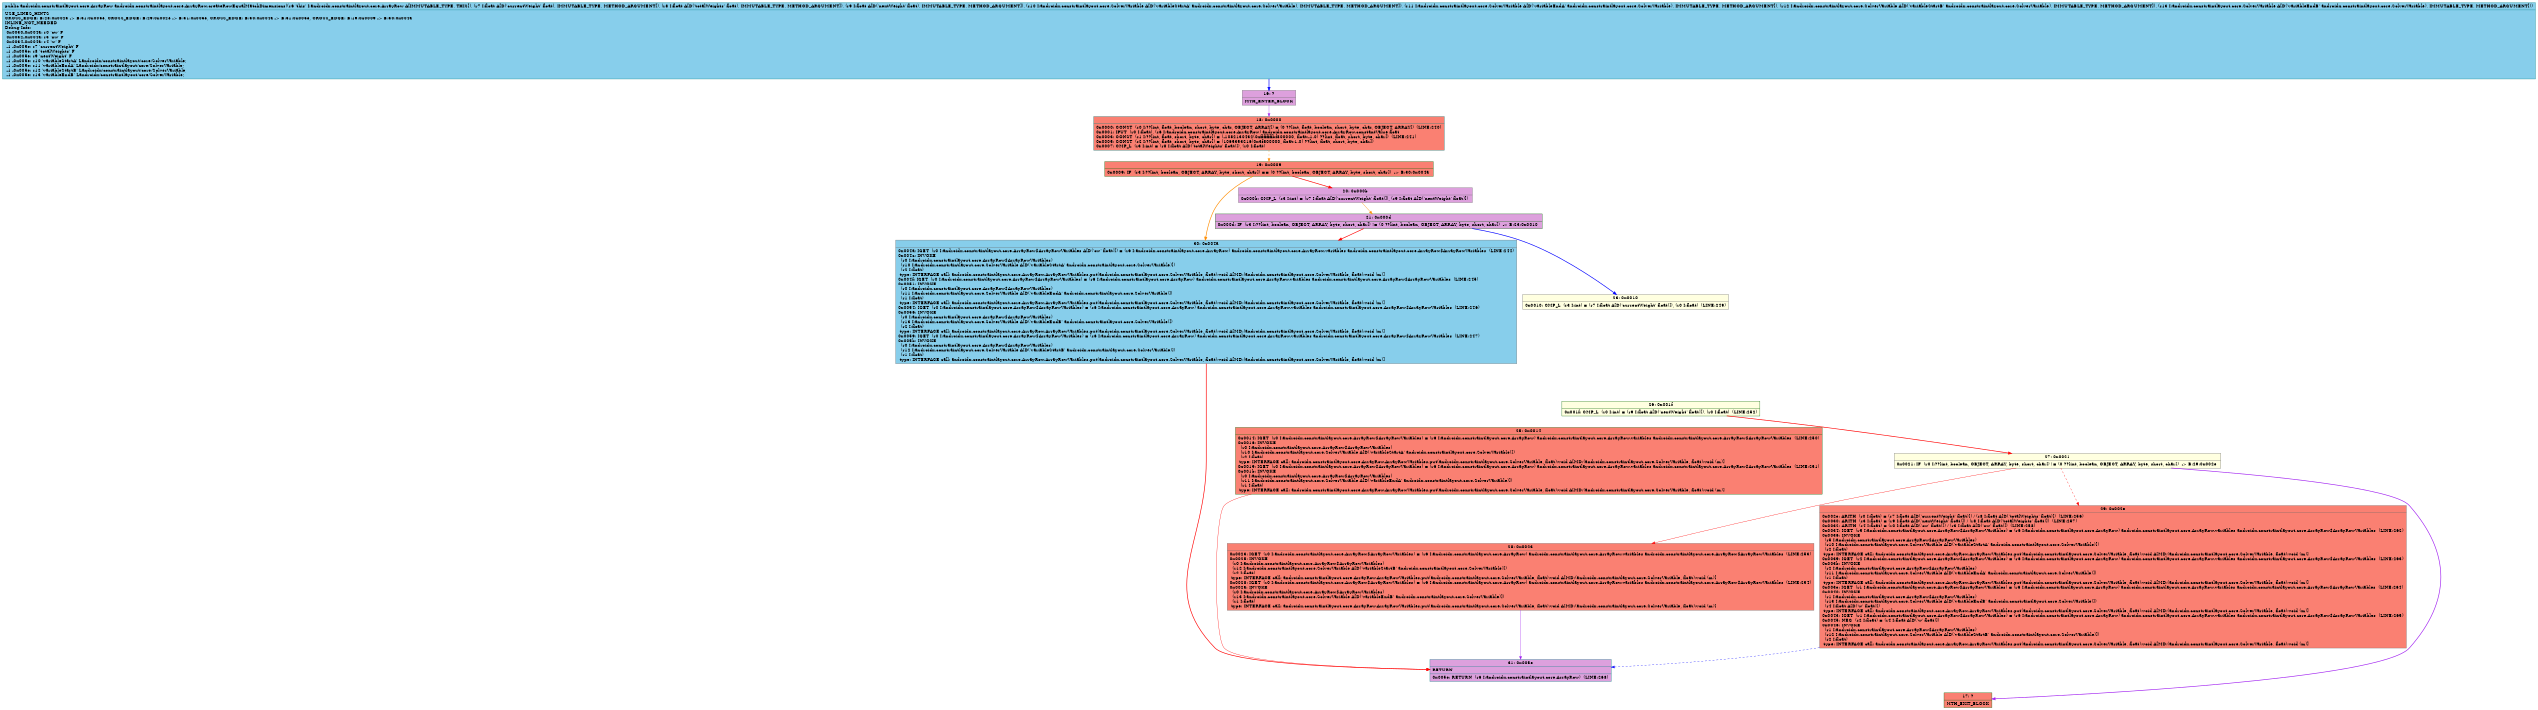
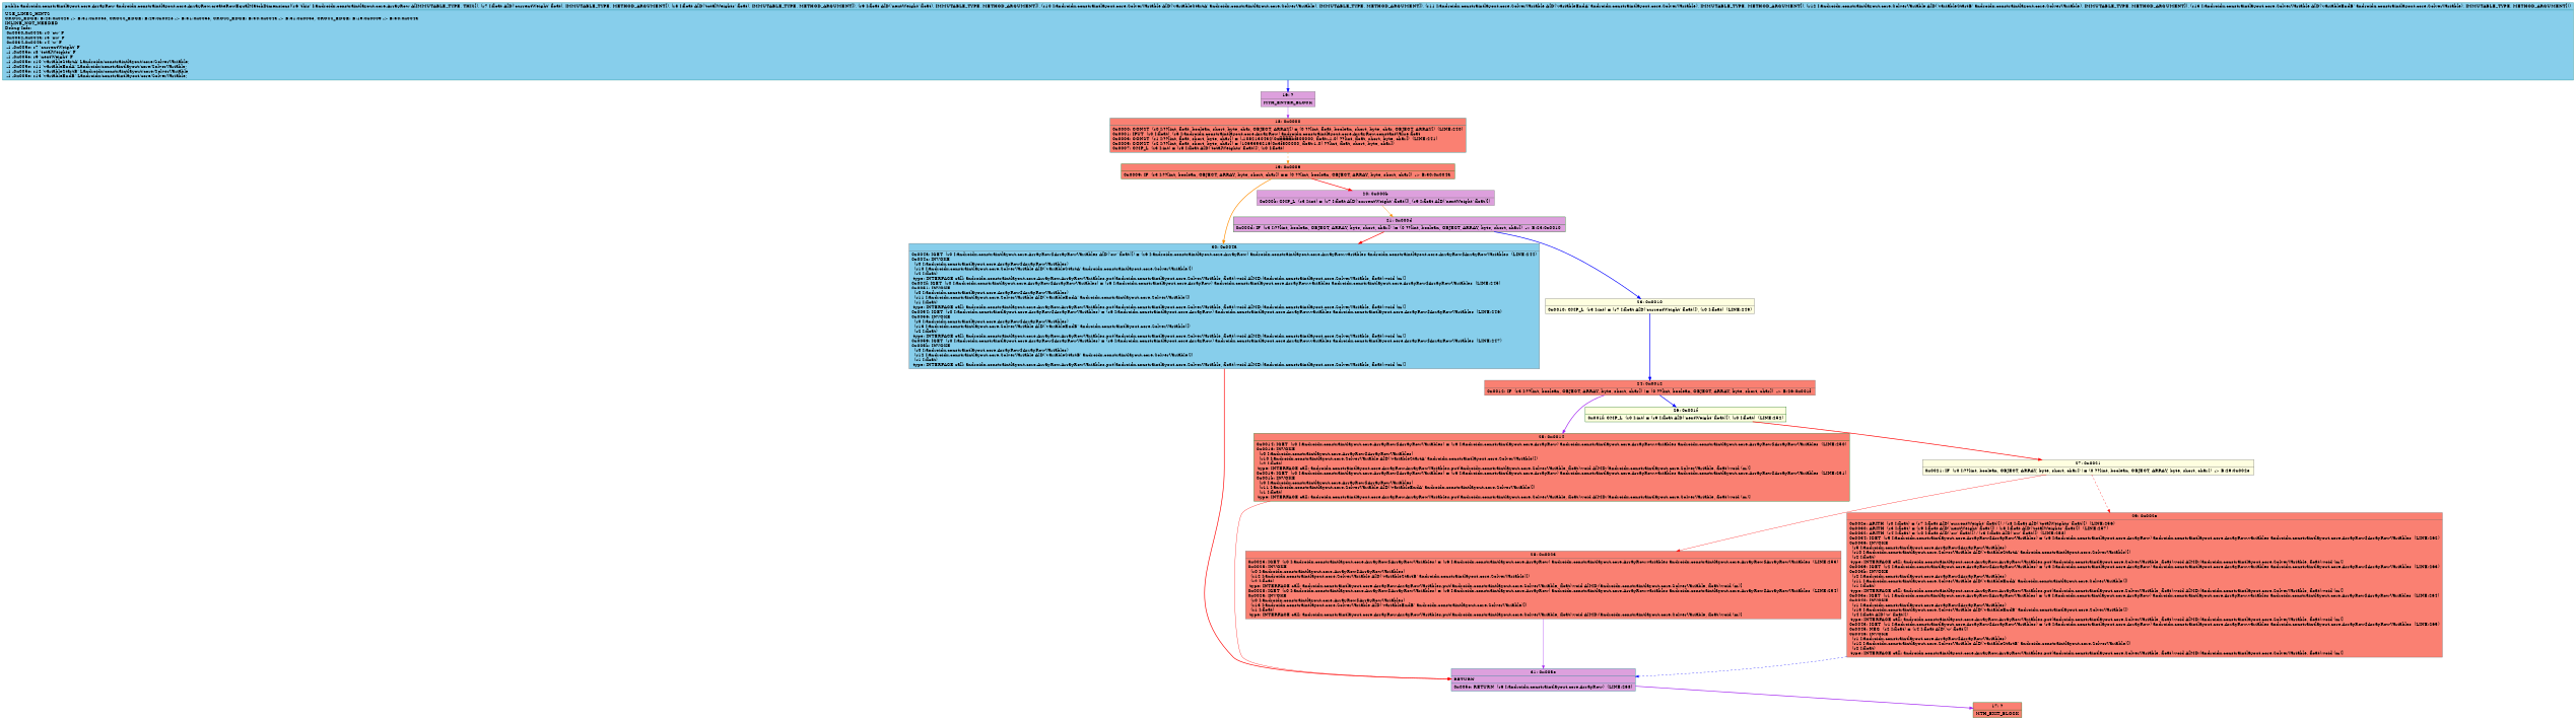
  digraph {
    node [color=gray40 fillcolor=salmon shape=record style=filled]
    edge [color=red style=bold]
    n1 [fillcolor=plum label="{16\:\ ?|MTH_ENTER_BLOCK\l}"]
    n2 [color=teal label="{18\:\ 0x0000|0x0000: CONST  (r0 I:??[int, float, boolean, short, byte, char, OBJECT, ARRAY]) = (0 ??[int, float, boolean, short, byte, char, OBJECT, ARRAY])  (LINE:240)\l0x0001: IPUT  (r0 I:float), (r6 I:androidx.constraintlayout.core.ArrayRow) androidx.constraintlayout.core.ArrayRow.constantValue float \l0x0003: CONST  (r1 I:??[int, float, short, byte, char]) = (\-1082130432(0xffffffffbf800000, float:\-1.0) ??[int, float, short, byte, char])  (LINE:241)\l0x0005: CONST  (r2 I:??[int, float, short, byte, char]) = (1065353216(0x3f800000, float:1.0) ??[int, float, short, byte, char]) \l0x0007: CMP_L  (r3 I:int) = (r8 I:float A[D('totalWeights' float)]), (r0 I:float) \l}"]
    n3 [color=darkgreen label="{19\:\ 0x0009|0x0009: IF  (r3 I:??[int, boolean, OBJECT, ARRAY, byte, short, char]) == (0 ??[int, boolean, OBJECT, ARRAY, byte, short, char])  \-\> B:30:0x004a \l}"]
    n4 [fillcolor=plum label="{20\:\ 0x000b|0x000b: CMP_L  (r3 I:int) = (r7 I:float A[D('currentWeight' float)]), (r9 I:float A[D('nextWeight' float)]) \l}"]
    n5 [fillcolor=skyblue label="{30\:\ 0x004a|0x004a: IGET  (r0 I:androidx.constraintlayout.core.ArrayRow$ArrayRowVariables A[D('cw' float)]) = (r6 I:androidx.constraintlayout.core.ArrayRow) androidx.constraintlayout.core.ArrayRow.variables androidx.constraintlayout.core.ArrayRow$ArrayRowVariables  (LINE:244)\l0x004c: INVOKE  \l  (r0 I:androidx.constraintlayout.core.ArrayRow$ArrayRowVariables)\l  (r10 I:androidx.constraintlayout.core.SolverVariable A[D('variableStartA' androidx.constraintlayout.core.SolverVariable)])\l  (r2 I:float)\l type: INTERFACE call: androidx.constraintlayout.core.ArrayRow.ArrayRowVariables.put(androidx.constraintlayout.core.SolverVariable, float):void A[MD:(androidx.constraintlayout.core.SolverVariable, float):void (m)]\l0x004f: IGET  (r0 I:androidx.constraintlayout.core.ArrayRow$ArrayRowVariables) = (r6 I:androidx.constraintlayout.core.ArrayRow) androidx.constraintlayout.core.ArrayRow.variables androidx.constraintlayout.core.ArrayRow$ArrayRowVariables  (LINE:245)\l0x0051: INVOKE  \l  (r0 I:androidx.constraintlayout.core.ArrayRow$ArrayRowVariables)\l  (r11 I:androidx.constraintlayout.core.SolverVariable A[D('variableEndA' androidx.constraintlayout.core.SolverVariable)])\l  (r1 I:float)\l type: INTERFACE call: androidx.constraintlayout.core.ArrayRow.ArrayRowVariables.put(androidx.constraintlayout.core.SolverVariable, float):void A[MD:(androidx.constraintlayout.core.SolverVariable, float):void (m)]\l0x0054: IGET  (r0 I:androidx.constraintlayout.core.ArrayRow$ArrayRowVariables) = (r6 I:androidx.constraintlayout.core.ArrayRow) androidx.constraintlayout.core.ArrayRow.variables androidx.constraintlayout.core.ArrayRow$ArrayRowVariables  (LINE:246)\l0x0056: INVOKE  \l  (r0 I:androidx.constraintlayout.core.ArrayRow$ArrayRowVariables)\l  (r13 I:androidx.constraintlayout.core.SolverVariable A[D('variableEndB' androidx.constraintlayout.core.SolverVariable)])\l  (r2 I:float)\l type: INTERFACE call: androidx.constraintlayout.core.ArrayRow.ArrayRowVariables.put(androidx.constraintlayout.core.SolverVariable, float):void A[MD:(androidx.constraintlayout.core.SolverVariable, float):void (m)]\l0x0059: IGET  (r0 I:androidx.constraintlayout.core.ArrayRow$ArrayRowVariables) = (r6 I:androidx.constraintlayout.core.ArrayRow) androidx.constraintlayout.core.ArrayRow.variables androidx.constraintlayout.core.ArrayRow$ArrayRowVariables  (LINE:247)\l0x005b: INVOKE  \l  (r0 I:androidx.constraintlayout.core.ArrayRow$ArrayRowVariables)\l  (r12 I:androidx.constraintlayout.core.SolverVariable A[D('variableStartB' androidx.constraintlayout.core.SolverVariable)])\l  (r1 I:float)\l type: INTERFACE call: androidx.constraintlayout.core.ArrayRow.ArrayRowVariables.put(androidx.constraintlayout.core.SolverVariable, float):void A[MD:(androidx.constraintlayout.core.SolverVariable, float):void (m)]\l}"]
    n6 [color=darkgreen fillcolor=plum label="{21\:\ 0x000d|0x000d: IF  (r3 I:??[int, boolean, OBJECT, ARRAY, byte, short, char]) != (0 ??[int, boolean, OBJECT, ARRAY, byte, short, char])  \-\> B:23:0x0010 \l}"]
    n7 [color=teal fillcolor=plum label="{31\:\ 0x005e|RETURN\l|0x005e: RETURN  (r6 I:androidx.constraintlayout.core.ArrayRow)  (LINE:268)\l}"]
    n8 [fillcolor=lightyellow label="{23\:\ 0x0010|0x0010: CMP_L  (r3 I:int) = (r7 I:float A[D('currentWeight' float)]), (r0 I:float)  (LINE:249)\l}"]
+   n9 [label="{24\:\ 0x0012|0x0012: IF  (r3 I:??[int, boolean, OBJECT, ARRAY, byte, short, char]) != (0 ??[int, boolean, OBJECT, ARRAY, byte, short, char])  \-\> B:26:0x001f \l}"]
    n10 [color=darkgreen label="{25\:\ 0x0014|0x0014: IGET  (r0 I:androidx.constraintlayout.core.ArrayRow$ArrayRowVariables) = (r6 I:androidx.constraintlayout.core.ArrayRow) androidx.constraintlayout.core.ArrayRow.variables androidx.constraintlayout.core.ArrayRow$ArrayRowVariables  (LINE:250)\l0x0016: INVOKE  \l  (r0 I:androidx.constraintlayout.core.ArrayRow$ArrayRowVariables)\l  (r10 I:androidx.constraintlayout.core.SolverVariable A[D('variableStartA' androidx.constraintlayout.core.SolverVariable)])\l  (r2 I:float)\l type: INTERFACE call: androidx.constraintlayout.core.ArrayRow.ArrayRowVariables.put(androidx.constraintlayout.core.SolverVariable, float):void A[MD:(androidx.constraintlayout.core.SolverVariable, float):void (m)]\l0x0019: IGET  (r0 I:androidx.constraintlayout.core.ArrayRow$ArrayRowVariables) = (r6 I:androidx.constraintlayout.core.ArrayRow) androidx.constraintlayout.core.ArrayRow.variables androidx.constraintlayout.core.ArrayRow$ArrayRowVariables  (LINE:251)\l0x001b: INVOKE  \l  (r0 I:androidx.constraintlayout.core.ArrayRow$ArrayRowVariables)\l  (r11 I:androidx.constraintlayout.core.SolverVariable A[D('variableEndA' androidx.constraintlayout.core.SolverVariable)])\l  (r1 I:float)\l type: INTERFACE call: androidx.constraintlayout.core.ArrayRow.ArrayRowVariables.put(androidx.constraintlayout.core.SolverVariable, float):void A[MD:(androidx.constraintlayout.core.SolverVariable, float):void (m)]\l}"]
    n11 [color=darkgreen fillcolor=lightyellow label="{26\:\ 0x001f|0x001f: CMP_L  (r0 I:int) = (r9 I:float A[D('nextWeight' float)]), (r0 I:float)  (LINE:252)\l}"]
    n12 [fillcolor=lightyellow label="{27\:\ 0x0021|0x0021: IF  (r0 I:??[int, boolean, OBJECT, ARRAY, byte, short, char]) != (0 ??[int, boolean, OBJECT, ARRAY, byte, short, char])  \-\> B:29:0x002e \l}"]
    n13 [color=darkgreen label="{17\:\ ?|MTH_EXIT_BLOCK\l}"]
    n14 [label="{28\:\ 0x0023|0x0023: IGET  (r0 I:androidx.constraintlayout.core.ArrayRow$ArrayRowVariables) = (r6 I:androidx.constraintlayout.core.ArrayRow) androidx.constraintlayout.core.ArrayRow.variables androidx.constraintlayout.core.ArrayRow$ArrayRowVariables  (LINE:253)\l0x0025: INVOKE  \l  (r0 I:androidx.constraintlayout.core.ArrayRow$ArrayRowVariables)\l  (r12 I:androidx.constraintlayout.core.SolverVariable A[D('variableStartB' androidx.constraintlayout.core.SolverVariable)])\l  (r2 I:float)\l type: INTERFACE call: androidx.constraintlayout.core.ArrayRow.ArrayRowVariables.put(androidx.constraintlayout.core.SolverVariable, float):void A[MD:(androidx.constraintlayout.core.SolverVariable, float):void (m)]\l0x0028: IGET  (r0 I:androidx.constraintlayout.core.ArrayRow$ArrayRowVariables) = (r6 I:androidx.constraintlayout.core.ArrayRow) androidx.constraintlayout.core.ArrayRow.variables androidx.constraintlayout.core.ArrayRow$ArrayRowVariables  (LINE:254)\l0x002a: INVOKE  \l  (r0 I:androidx.constraintlayout.core.ArrayRow$ArrayRowVariables)\l  (r13 I:androidx.constraintlayout.core.SolverVariable A[D('variableEndB' androidx.constraintlayout.core.SolverVariable)])\l  (r1 I:float)\l type: INTERFACE call: androidx.constraintlayout.core.ArrayRow.ArrayRowVariables.put(androidx.constraintlayout.core.SolverVariable, float):void A[MD:(androidx.constraintlayout.core.SolverVariable, float):void (m)]\l}"]
    n15 [label="{29\:\ 0x002e|0x002e: ARITH  (r0 I:float) = (r7 I:float A[D('currentWeight' float)]) \/ (r8 I:float A[D('totalWeights' float)])  (LINE:256)\l0x0030: ARITH  (r3 I:float) = (r9 I:float A[D('nextWeight' float)]) \/ (r8 I:float A[D('totalWeights' float)])  (LINE:257)\l0x0032: ARITH  (r4 I:float) = (r0 I:float A[D('cw' float)]) \/ (r3 I:float A[D('nw' float)])  (LINE:258)\l0x0034: IGET  (r5 I:androidx.constraintlayout.core.ArrayRow$ArrayRowVariables) = (r6 I:androidx.constraintlayout.core.ArrayRow) androidx.constraintlayout.core.ArrayRow.variables androidx.constraintlayout.core.ArrayRow$ArrayRowVariables  (LINE:262)\l0x0036: INVOKE  \l  (r5 I:androidx.constraintlayout.core.ArrayRow$ArrayRowVariables)\l  (r10 I:androidx.constraintlayout.core.SolverVariable A[D('variableStartA' androidx.constraintlayout.core.SolverVariable)])\l  (r2 I:float)\l type: INTERFACE call: androidx.constraintlayout.core.ArrayRow.ArrayRowVariables.put(androidx.constraintlayout.core.SolverVariable, float):void A[MD:(androidx.constraintlayout.core.SolverVariable, float):void (m)]\l0x0039: IGET  (r2 I:androidx.constraintlayout.core.ArrayRow$ArrayRowVariables) = (r6 I:androidx.constraintlayout.core.ArrayRow) androidx.constraintlayout.core.ArrayRow.variables androidx.constraintlayout.core.ArrayRow$ArrayRowVariables  (LINE:263)\l0x003b: INVOKE  \l  (r2 I:androidx.constraintlayout.core.ArrayRow$ArrayRowVariables)\l  (r11 I:androidx.constraintlayout.core.SolverVariable A[D('variableEndA' androidx.constraintlayout.core.SolverVariable)])\l  (r1 I:float)\l type: INTERFACE call: androidx.constraintlayout.core.ArrayRow.ArrayRowVariables.put(androidx.constraintlayout.core.SolverVariable, float):void A[MD:(androidx.constraintlayout.core.SolverVariable, float):void (m)]\l0x003e: IGET  (r1 I:androidx.constraintlayout.core.ArrayRow$ArrayRowVariables) = (r6 I:androidx.constraintlayout.core.ArrayRow) androidx.constraintlayout.core.ArrayRow.variables androidx.constraintlayout.core.ArrayRow$ArrayRowVariables  (LINE:264)\l0x0040: INVOKE  \l  (r1 I:androidx.constraintlayout.core.ArrayRow$ArrayRowVariables)\l  (r13 I:androidx.constraintlayout.core.SolverVariable A[D('variableEndB' androidx.constraintlayout.core.SolverVariable)])\l  (r4 I:float A[D('w' float)])\l type: INTERFACE call: androidx.constraintlayout.core.ArrayRow.ArrayRowVariables.put(androidx.constraintlayout.core.SolverVariable, float):void A[MD:(androidx.constraintlayout.core.SolverVariable, float):void (m)]\l0x0043: IGET  (r1 I:androidx.constraintlayout.core.ArrayRow$ArrayRowVariables) = (r6 I:androidx.constraintlayout.core.ArrayRow) androidx.constraintlayout.core.ArrayRow.variables androidx.constraintlayout.core.ArrayRow$ArrayRowVariables  (LINE:265)\l0x0045: NEG  (r2 I:float) = (r4 I:float A[D('w' float)]) \l0x0046: INVOKE  \l  (r1 I:androidx.constraintlayout.core.ArrayRow$ArrayRowVariables)\l  (r12 I:androidx.constraintlayout.core.SolverVariable A[D('variableStartB' androidx.constraintlayout.core.SolverVariable)])\l  (r2 I:float)\l type: INTERFACE call: androidx.constraintlayout.core.ArrayRow.ArrayRowVariables.put(androidx.constraintlayout.core.SolverVariable, float):void A[MD:(androidx.constraintlayout.core.SolverVariable, float):void (m)]\l}"]
    n16 [color=teal fillcolor=skyblue label="{public androidx.constraintlayout.core.ArrayRow androidx.constraintlayout.core.ArrayRow.createRowEqualMatchDimensions((r6 'this' I:androidx.constraintlayout.core.ArrayRow A[IMMUTABLE_TYPE, THIS]), (r7 I:float A[D('currentWeight' float), IMMUTABLE_TYPE, METHOD_ARGUMENT]), (r8 I:float A[D('totalWeights' float), IMMUTABLE_TYPE, METHOD_ARGUMENT]), (r9 I:float A[D('nextWeight' float), IMMUTABLE_TYPE, METHOD_ARGUMENT]), (r10 I:androidx.constraintlayout.core.SolverVariable A[D('variableStartA' androidx.constraintlayout.core.SolverVariable), IMMUTABLE_TYPE, METHOD_ARGUMENT]), (r11 I:androidx.constraintlayout.core.SolverVariable A[D('variableEndA' androidx.constraintlayout.core.SolverVariable), IMMUTABLE_TYPE, METHOD_ARGUMENT]), (r12 I:androidx.constraintlayout.core.SolverVariable A[D('variableStartB' androidx.constraintlayout.core.SolverVariable), IMMUTABLE_TYPE, METHOD_ARGUMENT]), (r13 I:androidx.constraintlayout.core.SolverVariable A[D('variableEndB' androidx.constraintlayout.core.SolverVariable), IMMUTABLE_TYPE, METHOD_ARGUMENT]))  | USE_LINES_HINTS\lCROSS_EDGE: B:28:0x0023 \-\> B:31:0x005e, CROSS_EDGE: B:29:0x002e \-\> B:31:0x005e, CROSS_EDGE: B:30:0x004a \-\> B:31:0x005e, CROSS_EDGE: B:19:0x0009 \-\> B:30:0x004a\lINLINE_NOT_NEEDED\lDebug Info:\l  0x0030\-0x004a: r0 'cw' F\l  0x0032\-0x004a: r3 'nw' F\l  0x0034\-0x004a: r4 'w' F\l  \-1 \-0x005e: r7 'currentWeight' F\l  \-1 \-0x005e: r8 'totalWeights' F\l  \-1 \-0x005e: r9 'nextWeight' F\l  \-1 \-0x005e: r10 'variableStartA' Landroidx\/constraintlayout\/core\/SolverVariable;\l  \-1 \-0x005e: r11 'variableEndA' Landroidx\/constraintlayout\/core\/SolverVariable;\l  \-1 \-0x005e: r12 'variableStartB' Landroidx\/constraintlayout\/core\/SolverVariable;\l  \-1 \-0x005e: r13 'variableEndB' Landroidx\/constraintlayout\/core\/SolverVariable;\l}"]
    n1 -> n2 [color=purple style=solid]
    n2 -> n3 [color=darkorange style=dashed]
    n3 -> n4
    n3 -> n5 [color=darkorange]
    n4 -> n6 [color=darkorange style=solid]
    n5 -> n7
    n6 -> n5
    n6 -> n8 [color=blue]
-   n12 -> n13 [color=purple]
+   n7 -> n13 [color=purple]
+   n8 -> n9 [color=blue]
+   n9 -> n10 [color=purple]
+   n9 -> n11 [color=blue]
    n10 -> n7 [style=solid]
    n11 -> n12
    n12 -> n14 [style=solid]
    n12 -> n15 [style=dashed]
    n14 -> n7 [color=purple style=solid]
    n15 -> n7 [color=blue style=dashed]
    n16 -> n1 [color=blue]
  }
